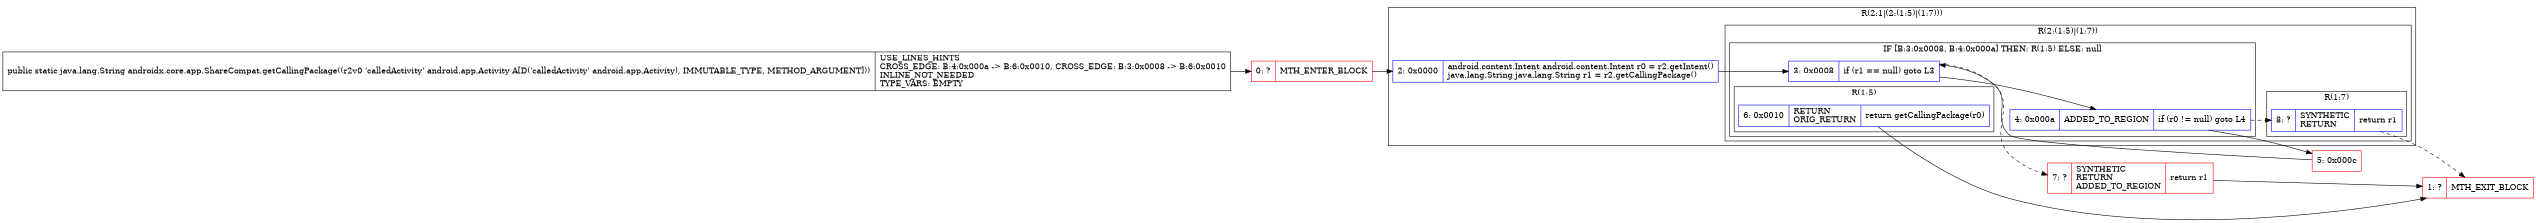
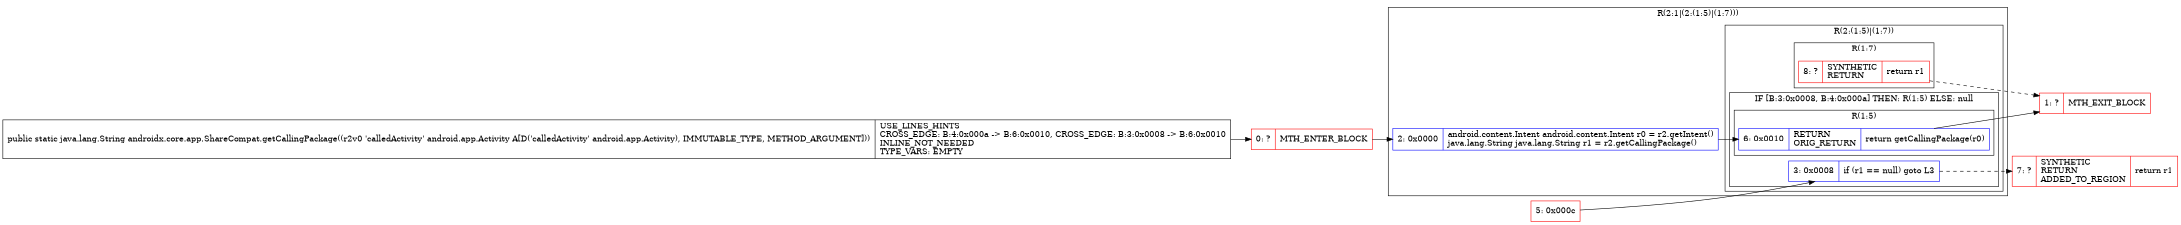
  digraph {
    rankdir=LR
    node [color=blue shape=record]
    n1 [label="{6\:\ 0x0010|RETURN\lORIG_RETURN\l|return getCallingPackage(r0)\l}"]
    n2 [label="{3\:\ 0x0008|if (r1 == null) goto L3\l}"]
-   n3 [label="{4\:\ 0x000a|ADDED_TO_REGION\l|if (r0 != null) goto L4\l}"]
-   n4 [label="{8\:\ ?|SYNTHETIC\lRETURN\l|return r1\l}"]
+   n4 [color=red label="{8\:\ ?|SYNTHETIC\lRETURN\l|return r1\l}"]
    n5 [label="{2\:\ 0x0000|android.content.Intent android.content.Intent r0 = r2.getIntent()\ljava.lang.String java.lang.String r1 = r2.getCallingPackage()\l}"]
    n6 [color=red label="{1\:\ ?|MTH_EXIT_BLOCK\l}"]
    n7 [color=red label="{7\:\ ?|SYNTHETIC\lRETURN\lADDED_TO_REGION\l|return r1\l}"]
    n8 [color=red label="{5\:\ 0x000c}"]
    n9 [color=red label="{0\:\ ?|MTH_ENTER_BLOCK\l}"]
    n10 [label="{public static java.lang.String androidx.core.app.ShareCompat.getCallingPackage((r2v0 'calledActivity' android.app.Activity A[D('calledActivity' android.app.Activity), IMMUTABLE_TYPE, METHOD_ARGUMENT]))  | USE_LINES_HINTS\lCROSS_EDGE: B:4:0x000a \-\> B:6:0x0010, CROSS_EDGE: B:3:0x0008 \-\> B:6:0x0010\lINLINE_NOT_NEEDED\lTYPE_VARS: EMPTY\l}" color=""]
    subgraph cluster_1 {
      label="R(2:1|(2:(1:5)|(1:7)))"
      n5
      subgraph cluster_2 {
        label="R(2:(1:5)|(1:7))"
        subgraph cluster_3 {
          label="IF [B:3:0x0008, B:4:0x000a] THEN: R(1:5) ELSE: null"
          n2
-         n3
          subgraph cluster_4 {
            label="R(1:5)"
            n1
          }
        }
        subgraph cluster_5 {
          label="R(1:7)"
          n4
        }
      }
    }
    n1 -> n6
-   n2 -> n3
    n2 -> n7 [style=dashed]
-   n3 -> n4 [style=dashed]
-   n3 -> n8
    n4 -> n6 [style=dashed]
-   n5 -> n2
-   n7 -> n6
+   n5 -> n1
    n8 -> n2
    n9 -> n5
    n10 -> n9
  }
